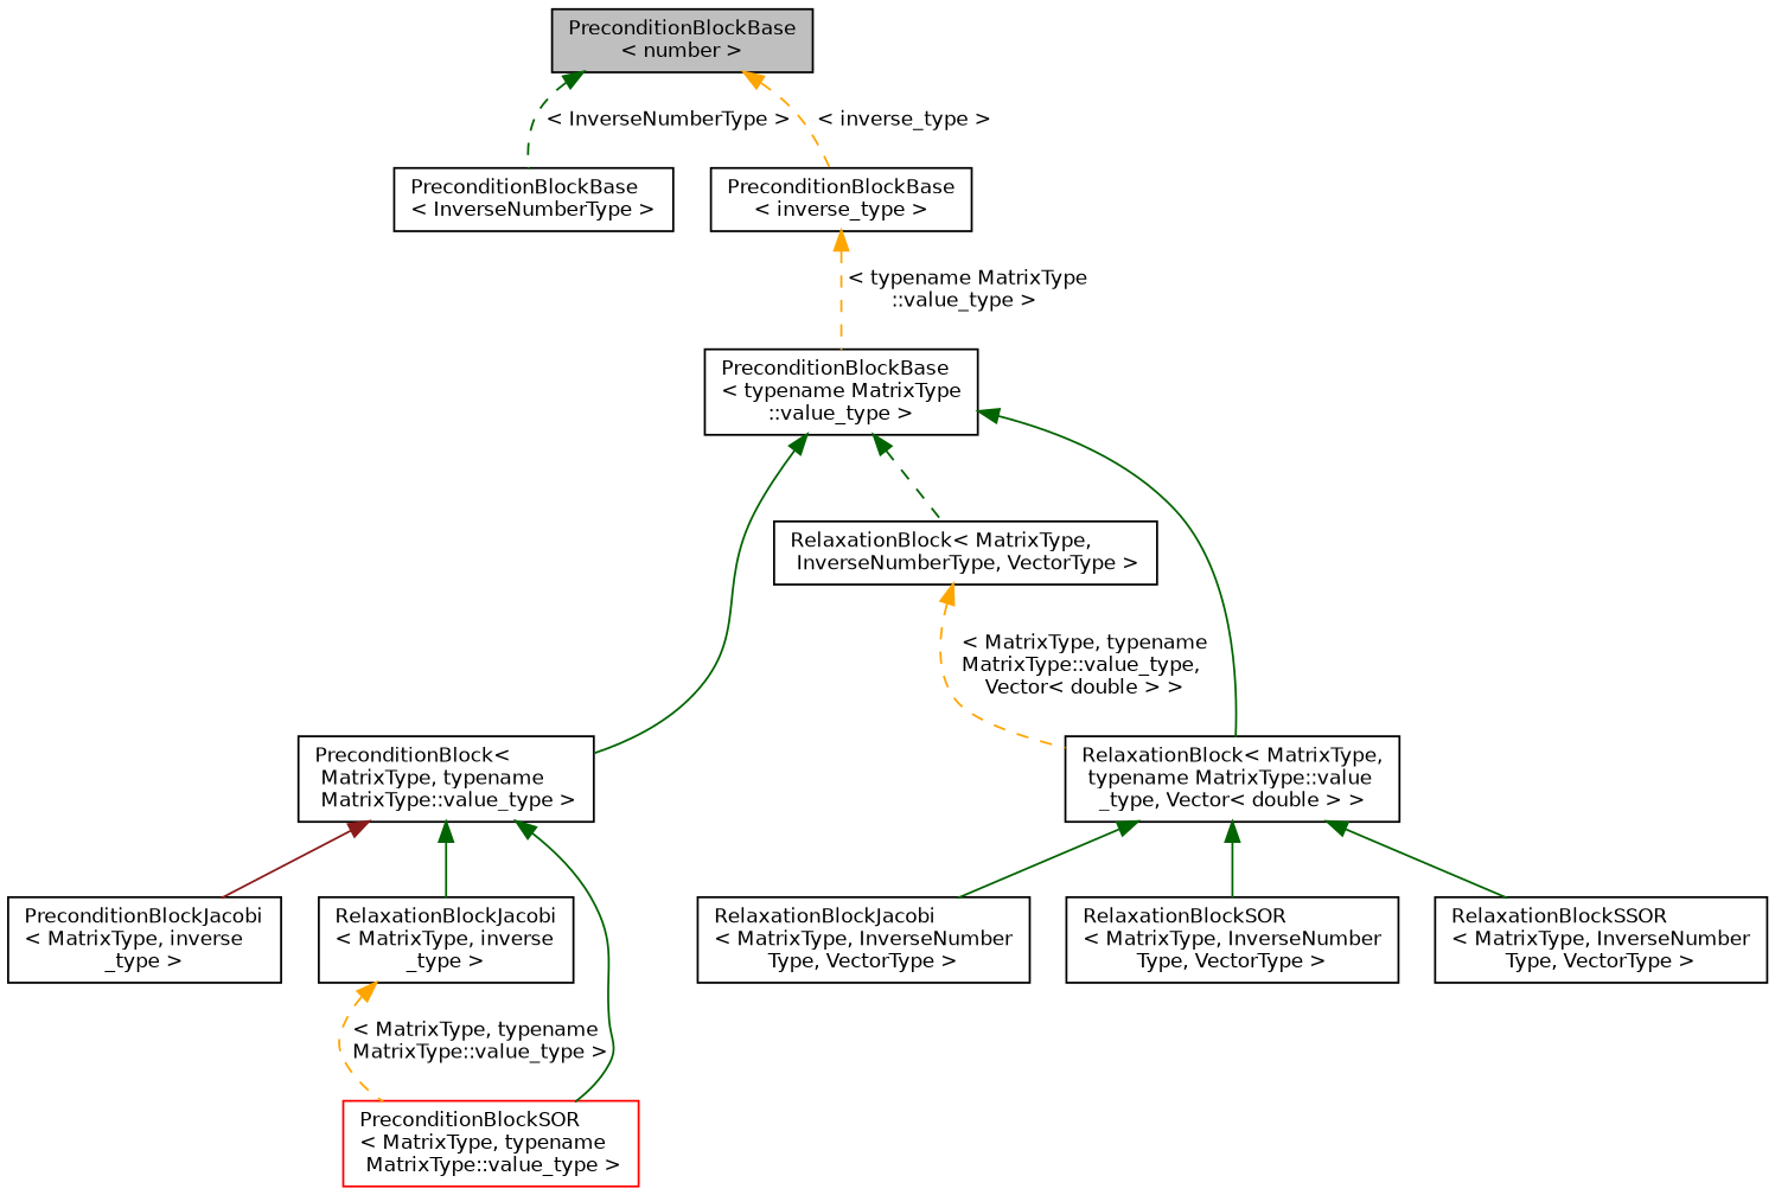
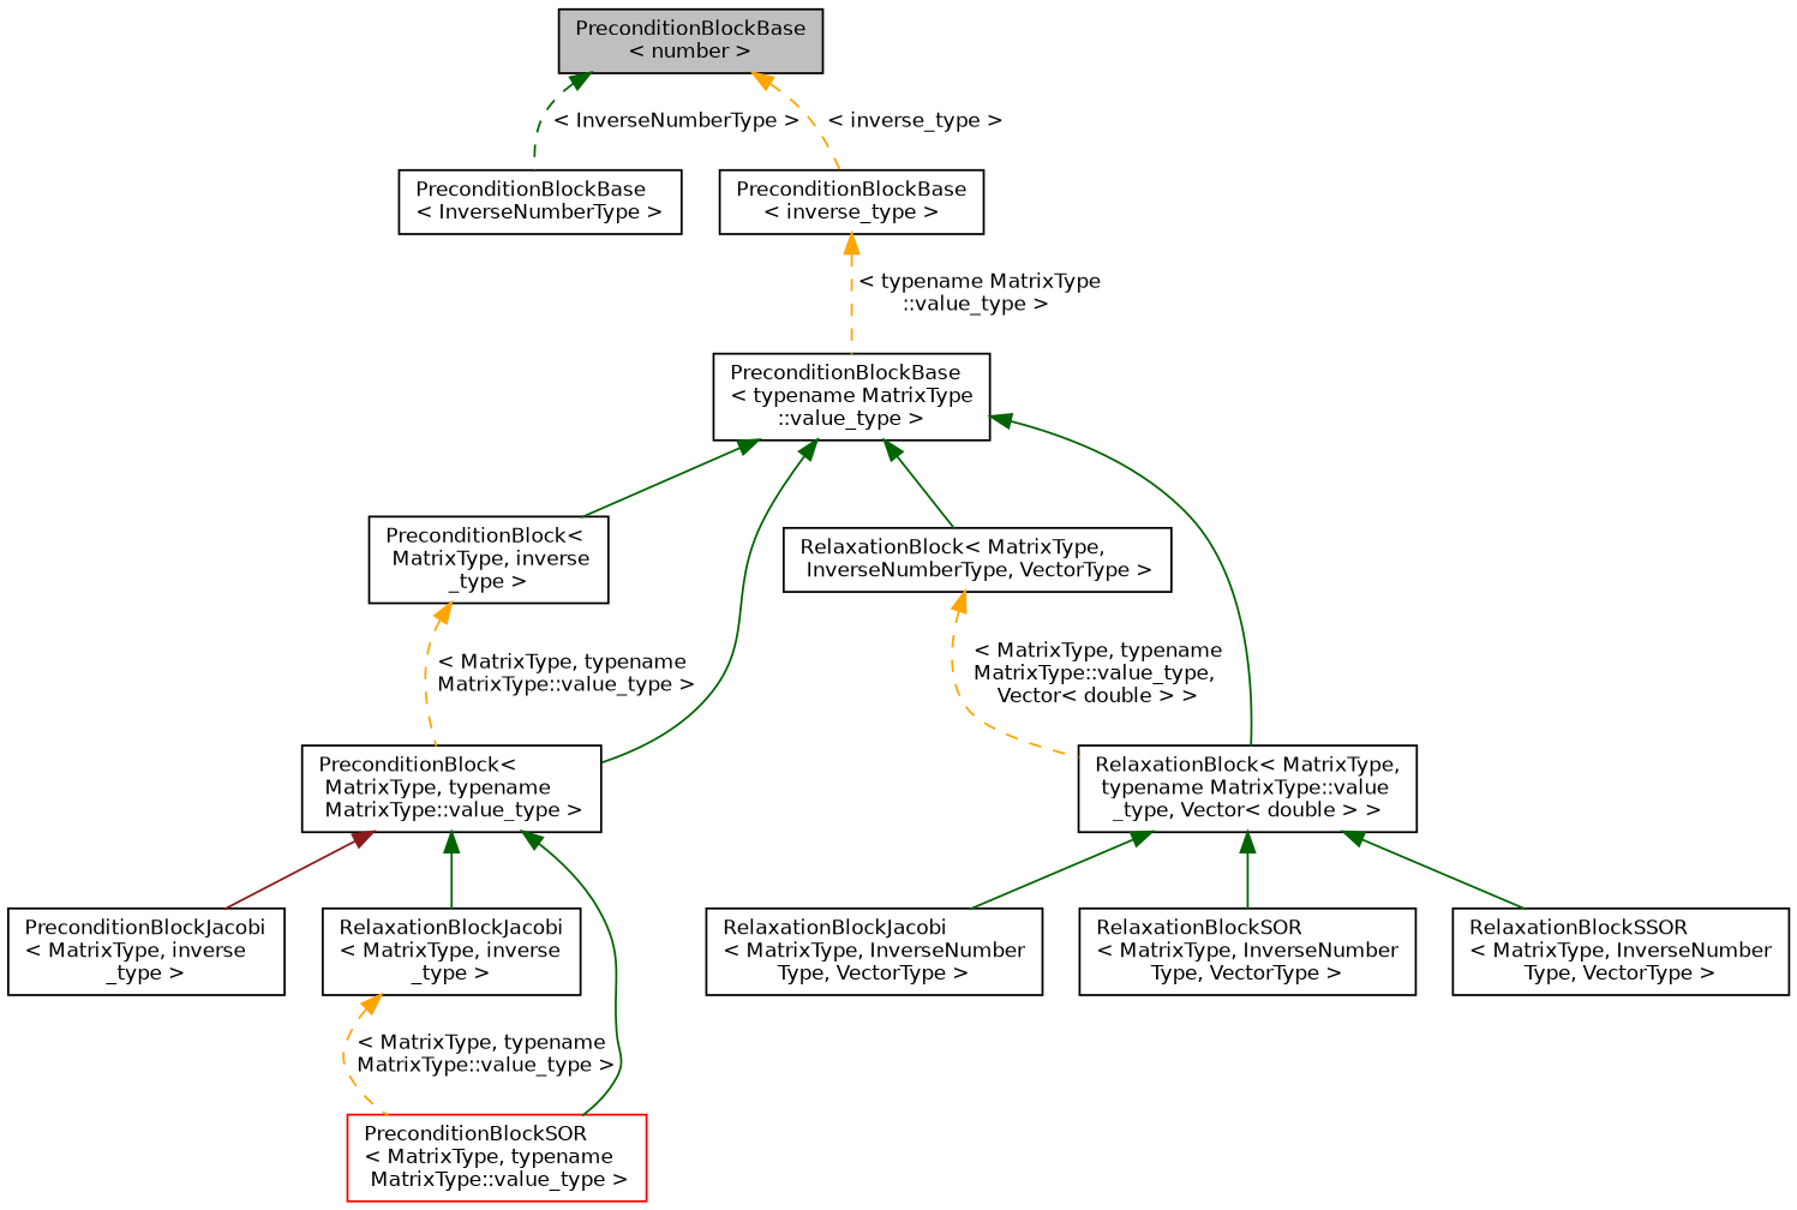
  digraph {
    rankdir=TB
    node [color=black fillcolor=white fontname=Helvetica fontsize=10 shape=record style=filled]
    edge [color=darkgreen dir=back fontname=Helvetica fontsize=10 labelfontname=Helvetica labelfontsize=10 style=solid]
    n1 [fillcolor=grey75 fontcolor=black height=0.2 label="PreconditionBlockBase\l\< number \>" width=0.4]
    n2 [height=0.2 label="PreconditionBlockBase\l\< InverseNumberType \>" width=0.4]
    n3 [height=0.2 label="PreconditionBlockBase\l\< inverse_type \>" width=0.4]
    n4 [height=0.2 label="PreconditionBlockBase\l\< typename MatrixType\l::value_type \>" width=0.4]
+   n5 [height=0.2 label="PreconditionBlock\<\l MatrixType, inverse\l_type \>" width=0.4]
    n6 [height=0.2 label="PreconditionBlock\<\l MatrixType, typename\l MatrixType::value_type \>" width=0.4]
    n7 [height=0.2 label="RelaxationBlock\< MatrixType,\l InverseNumberType, VectorType \>" width=0.4]
    n8 [height=0.2 label="RelaxationBlock\< MatrixType,\l typename MatrixType::value\l_type, Vector\< double \> \>" width=0.4]
    n9 [height=0.2 label="PreconditionBlockJacobi\l\< MatrixType, inverse\l_type \>" width=0.4]
    n10 [height=0.2 label="RelaxationBlockJacobi\l\< MatrixType, inverse\l_type \>" width=0.4]
    n11 [color=red height=0.2 label="PreconditionBlockSOR\l\< MatrixType, typename\l MatrixType::value_type \>" width=0.4]
    n12 [height=0.2 label="RelaxationBlockJacobi\l\< MatrixType, InverseNumber\lType, VectorType \>" width=0.4]
    n13 [height=0.2 label="RelaxationBlockSOR\l\< MatrixType, InverseNumber\lType, VectorType \>" width=0.4]
    n14 [height=0.2 label="RelaxationBlockSSOR\l\< MatrixType, InverseNumber\lType, VectorType \>" width=0.4]
    n1 -> n2 [label=" \< InverseNumberType \>" style=dashed]
    n1 -> n3 [color=orange label=" \< inverse_type \>" style=dashed]
    n3 -> n4 [color=orange label=" \< typename MatrixType\l::value_type \>" style=dashed]
+   n4 -> n5
    n4 -> n6
-   n4 -> n7 [style=dashed]
+   n4 -> n7
    n4 -> n8
+   n5 -> n6 [color=orange label=" \< MatrixType, typename\l MatrixType::value_type \>" style=dashed]
    n6 -> n9 [color=firebrick4]
    n6 -> n10
    n6 -> n11
    n7 -> n8 [color=orange label=" \< MatrixType, typename\l MatrixType::value_type,\l Vector\< double \> \>" style=dashed]
    n8 -> n12
    n8 -> n13
    n8 -> n14
    n10 -> n11 [color=orange label=" \< MatrixType, typename\l MatrixType::value_type \>" style=dashed]
  }
